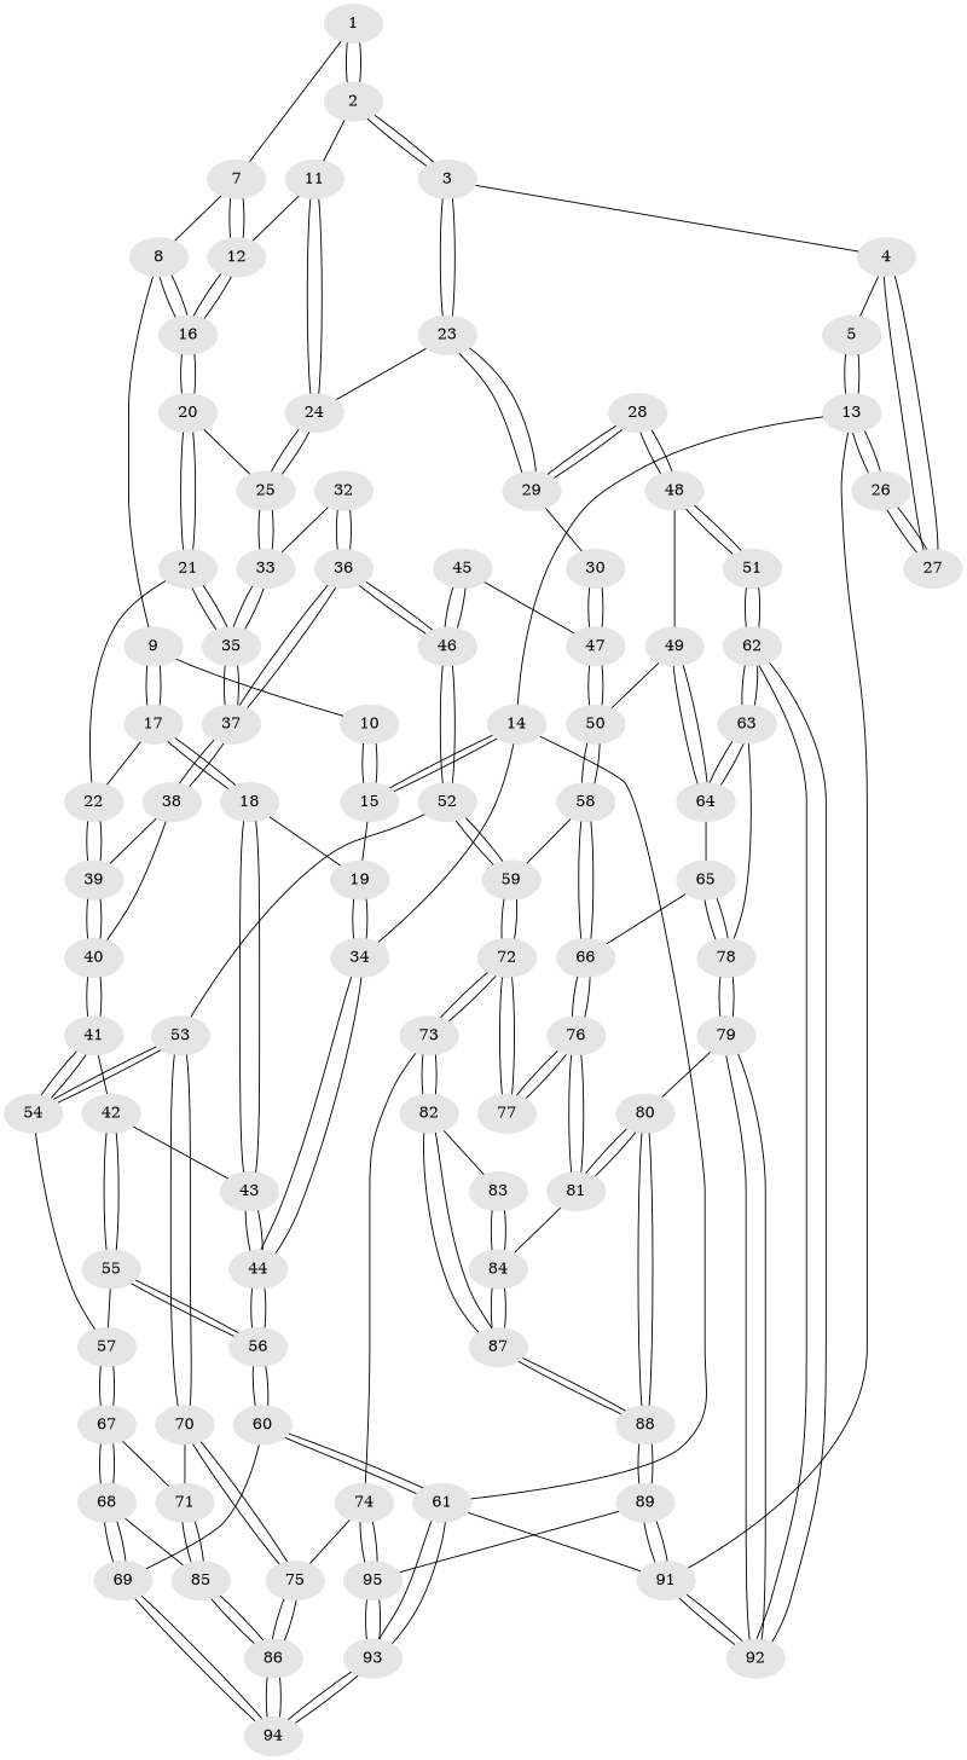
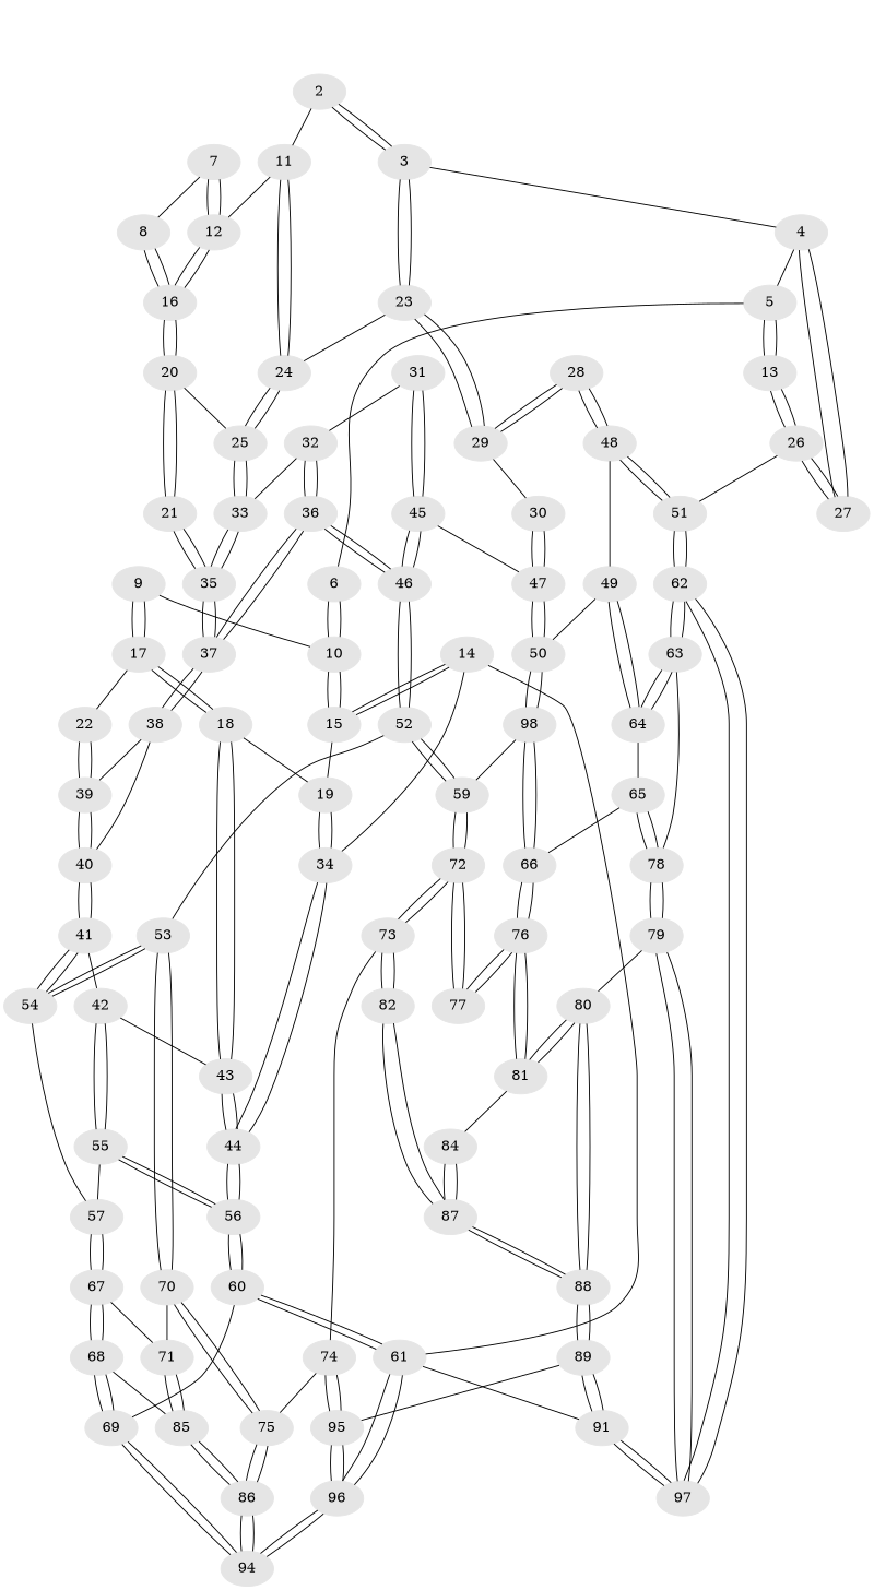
  graph {
    node [color=gray90 style=filled]
-   1
    2
    7
    3
    11
    8
    12
    4
    23
    24
    5
    27
    29
+   6
    13
    10
    14
    26
    91
    15
    9
    16
    17
    20
    18
    22
    19
    25
    34
    61
    51
-   92
+   92 [label=97]
    44
-   93
+   93 [label=96]
    21
    43
    39
    35
    33
    37
    40
    30
    62
    28
    48
    49
    47
+   31
    32
    45
    50
    36
    46
    56
    38
    52
    41
    42
    54
    55
    57
    60
    53
    59
-   58
+   58 [label=98]
    64
    65
    66
    63
    70
    72
    71
    75
    67
    69
    68
    76
    73
    77
    94
    78
    79
    81
    85
    86
    74
    82
    n88 [label=95]
-   83
    87
    84
    80
    88
    89
-   1 -- 2
-   1 -- 2
-   1 -- 7
    2 -- 3
    2 -- 3
    2 -- 11
    7 -- 8
    7 -- 12
    7 -- 12
    3 -- 4
    3 -- 23
    3 -- 23
    11 -- 12
    11 -- 24
    11 -- 24
-   8 -- 9
    8 -- 16
    8 -- 16
    12 -- 16
    12 -- 16
    4 -- 5
    4 -- 27
    4 -- 27
    23 -- 24
    23 -- 29
    23 -- 29
    24 -- 25
    24 -- 25
+   5 -- 6
    5 -- 13
    5 -- 13
    29 -- 30
-   13 -- 14
+   6 -- 10
+   6 -- 10
    13 -- 26
    13 -- 26
-   13 -- 91
    10 -- 15
    10 -- 15
    14 -- 15
    14 -- 15
    14 -- 34
    14 -- 61
    26 -- 27
    26 -- 27
+   26 -- 51
    91 -- 92
    91 -- 92
    15 -- 19
    9 -- 10
    9 -- 17
    9 -- 17
    16 -- 20
    16 -- 20
    17 -- 18
    17 -- 18
    17 -- 22
    20 -- 25
    20 -- 21
    20 -- 21
    18 -- 19
    18 -- 43
    18 -- 43
    22 -- 39
    22 -- 39
    19 -- 34
    19 -- 34
    25 -- 33
    25 -- 33
    34 -- 44
    34 -- 44
    61 -- 91
    61 -- 93
    61 -- 93
    51 -- 62
    51 -- 62
    44 -- 56
    44 -- 56
    93 -- 94
    93 -- 94
-   21 -- 22
    21 -- 35
    21 -- 35
    43 -- 44
    43 -- 44
    39 -- 40
    39 -- 40
    35 -- 37
    35 -- 37
    33 -- 35
    33 -- 35
    37 -- 38
    37 -- 38
    40 -- 41
    40 -- 41
    30 -- 47
    30 -- 47
    62 -- 92
    62 -- 92
    62 -- 63
    62 -- 63
    28 -- 29
    28 -- 29
    28 -- 48
    28 -- 48
    48 -- 51
    48 -- 51
    48 -- 49
    49 -- 50
    49 -- 64
    49 -- 64
    47 -- 50
    47 -- 50
+   31 -- 32
+   31 -- 45
+   31 -- 45
    32 -- 33
    32 -- 36
    32 -- 36
    45 -- 47
    45 -- 46
    45 -- 46
    50 -- 58
    50 -- 58
    36 -- 37
    36 -- 37
    36 -- 46
    36 -- 46
    46 -- 52
    46 -- 52
    56 -- 60
    56 -- 60
    38 -- 39
    38 -- 40
    52 -- 53
    52 -- 59
    52 -- 59
    41 -- 42
    41 -- 54
    41 -- 54
    42 -- 43
    42 -- 55
    42 -- 55
    54 -- 57
    55 -- 56
    55 -- 56
    55 -- 57
    57 -- 67
    57 -- 67
    60 -- 61
    60 -- 61
    60 -- 69
    53 -- 54
    53 -- 54
    53 -- 70
    53 -- 70
    59 -- 72
    59 -- 72
    58 -- 59
    58 -- 66
    58 -- 66
    64 -- 65
    65 -- 66
    65 -- 78
    65 -- 78
    66 -- 76
    66 -- 76
    63 -- 64
    63 -- 64
    63 -- 78
    70 -- 71
    70 -- 75
    70 -- 75
    72 -- 73
    72 -- 73
    72 -- 77
    72 -- 77
    71 -- 85
    71 -- 85
    75 -- 86
    75 -- 86
    67 -- 71
    67 -- 68
    67 -- 68
    69 -- 94
    69 -- 94
    68 -- 69
    68 -- 69
    68 -- 85
    76 -- 77
    76 -- 77
    76 -- 81
    76 -- 81
    73 -- 74
    73 -- 82
    73 -- 82
    78 -- 79
    78 -- 79
    79 -- 92
    79 -- 92
    79 -- 80
    81 -- 84
    85 -- 86
    85 -- 86
    86 -- 94
    86 -- 94
    74 -- 75
    74 -- n88
    74 -- n88
-   82 -- 83
    82 -- 87
    82 -- 87
    n88 -- 93
    n88 -- 93
-   83 -- 84
-   83 -- 84
    87 -- 88
    87 -- 88
    84 -- 87
    84 -- 87
    80 -- 81
    80 -- 81
    80 -- 88
    80 -- 88
    88 -- 89
    88 -- 89
    89 -- 91
    89 -- 91
    89 -- n88
  }
